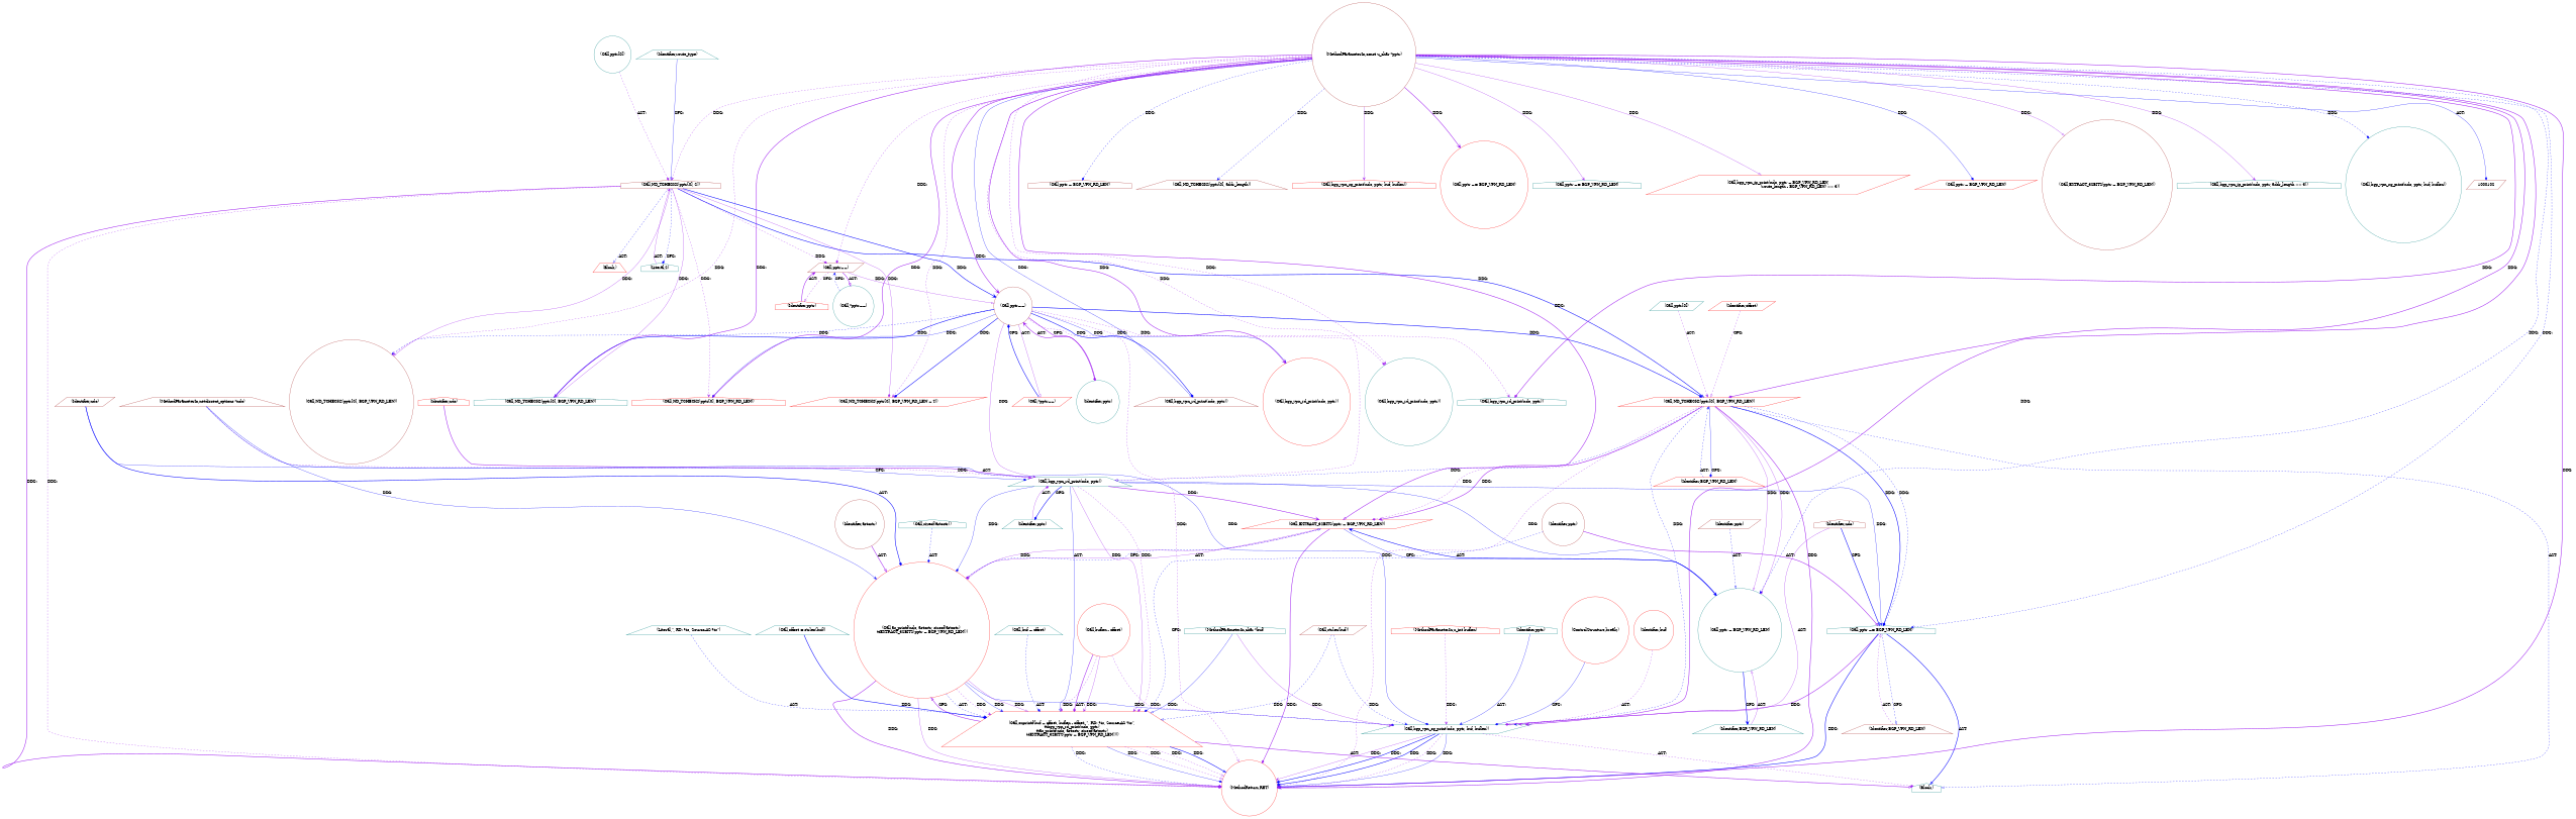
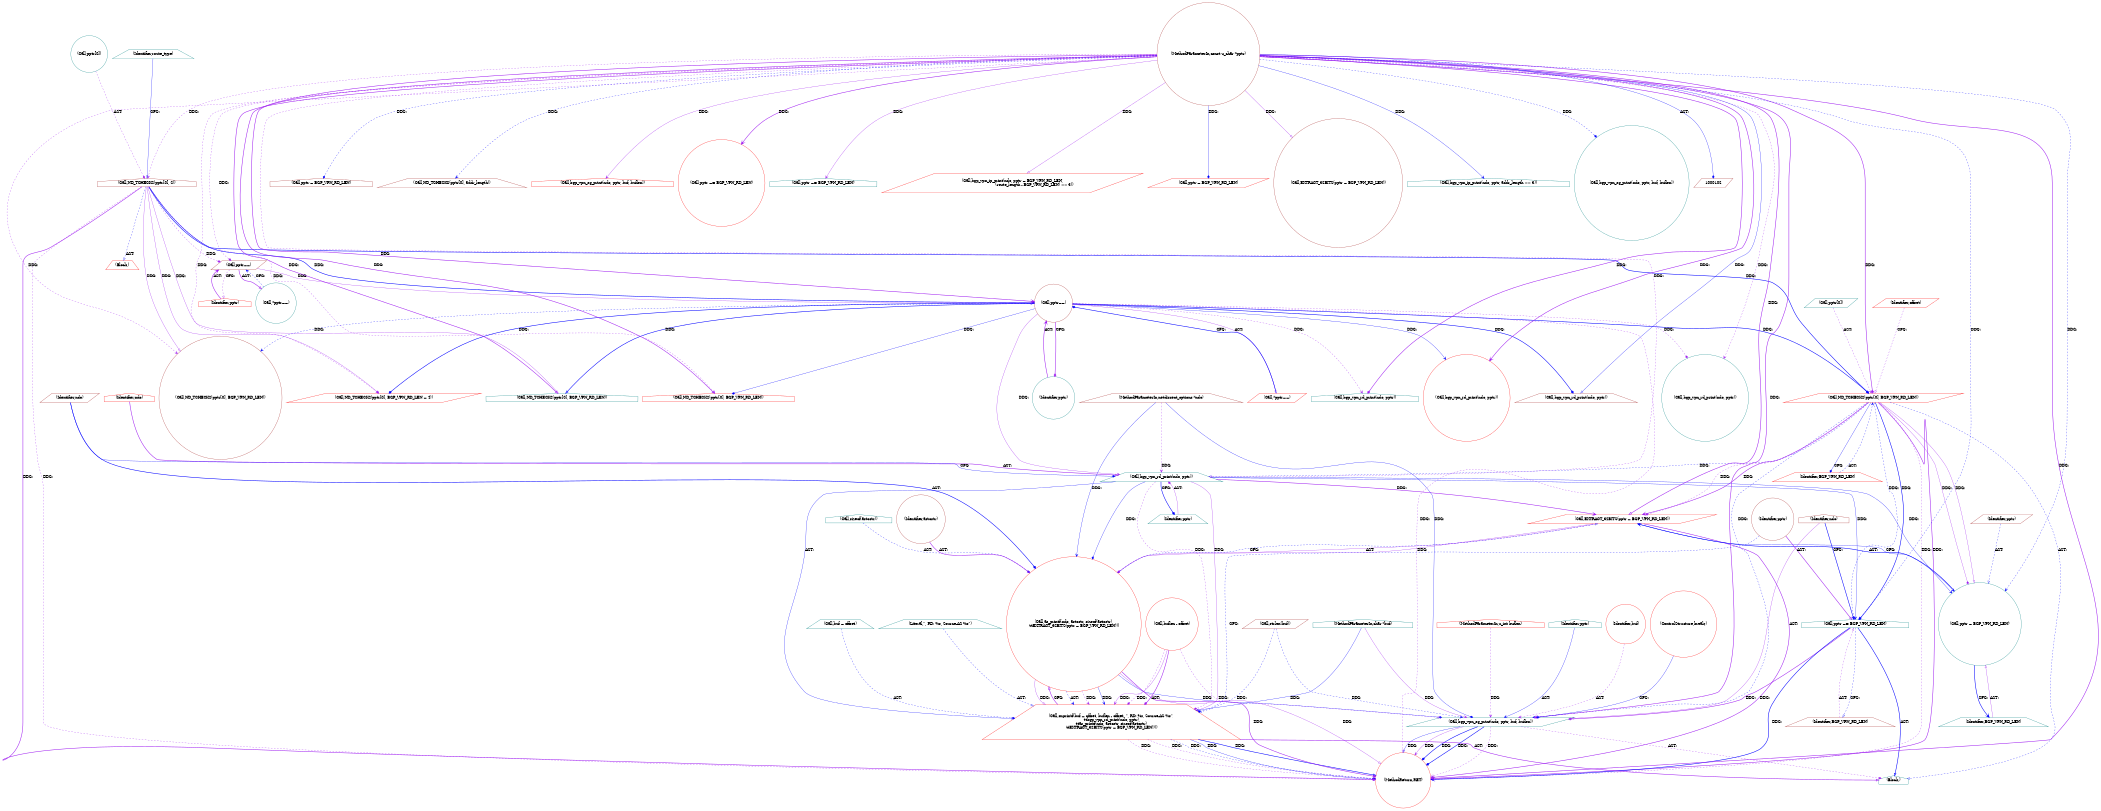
  digraph {
    node [color=teal shape=circle]
    edge [arrowhead=diamond color=purple style=dashed]
    n1 [color=red label="(Call,ND_TCHECK2(pptr[0], BGP_VPN_RD_LEN))" shape=parallelogram]
    n2 [label="(Call,bgp_vpn_rd_print(ndo, pptr))" shape=trapezium]
    n3 [label="(Call,bgp_vpn_sg_print(ndo, pptr, buf, buflen))" shape=parallelogram]
    n4 [color=red label="(Call,EXTRACT_32BITS(pptr + BGP_VPN_RD_LEN))" shape=parallelogram]
    n5 [label="(Call,pptr + BGP_VPN_RD_LEN)"]
    n6 [label="(Call,pptr += BGP_VPN_RD_LEN)" shape=house]
    n7 [label="(Block,)" shape=house]
    n8 [color=red label="(MethodReturn,RET)"]
    n9 [color=red label="(Identifier,BGP_VPN_RD_LEN)" shape=trapezium]
    n10 [color=red label="(Call,snprintf(buf + offset, buflen - offset, \", RD: %s, Source-AS %s\",\n \t\tbgp_vpn_rd_print(ndo, pptr),\n \t\tas_printf(ndo, astostr, sizeof(astostr),\n \t\tEXTRACT_32BITS(pptr + BGP_VPN_RD_LEN))))" shape=trapezium]
    n11 [color=red label="(Call,as_printf(ndo, astostr, sizeof(astostr),\n \t\tEXTRACT_32BITS(pptr + BGP_VPN_RD_LEN)))"]
    n12 [label="(Identifier,pptr)" shape=trapezium]
    n13 [label="(Identifier,BGP_VPN_RD_LEN)" shape=trapezium]
    n14 [color=brown label="(Identifier,BGP_VPN_RD_LEN)" shape=trapezium]
    n15 [color=brown label="(Call,ND_TCHECK2(pptr[0], 2))" shape=house]
    n16 [color=brown label="(Call,pptr++)"]
    n17 [color=brown label="(Call,pptr++)" shape=parallelogram]
    n18 [color=red label="(Call,ND_TCHECK2(pptr[0], BGP_VPN_RD_LEN + 4))" shape=parallelogram]
    n19 [color=red label="(Call,ND_TCHECK2(pptr[0], BGP_VPN_RD_LEN))" shape=house]
    n20 [color=red label="(Block,)" shape=trapezium]
    n21 [color=brown label="(Call,ND_TCHECK2(pptr[0], BGP_VPN_RD_LEN))"]
    n22 [label="(Call,ND_TCHECK2(pptr[0], BGP_VPN_RD_LEN))" shape=house]
-   n23 [label="(Literal,2)" shape=house]
    n24 [color=red label="(Call,bgp_vpn_rd_print(ndo, pptr))"]
    n25 [color=brown label="(Call,bgp_vpn_rd_print(ndo, pptr))" shape=trapezium]
    n26 [label="(Call,bgp_vpn_rd_print(ndo, pptr))"]
    n27 [label="(Call,bgp_vpn_rd_print(ndo, pptr))" shape=house]
    n28 [color=red label="(Call,*pptr++)" shape=parallelogram]
    n29 [label="(Identifier,pptr)"]
    n30 [color=red label="(Identifier,pptr)" shape=house]
    n31 [label="(Call,*pptr++)"]
    n32 [color=brown label="(MethodParameterIn,const u_char *pptr)"]
    n33 [color=brown label="(Call,pptr + BGP_VPN_RD_LEN)" shape=house]
    n34 [color=brown label="(Call,ND_TCHECK2(pptr[0], addr_length))" shape=trapezium]
    n35 [color=red label="(Call,bgp_vpn_sg_print(ndo, pptr, buf, buflen))" shape=house]
    n36 [color=red label="(Call,pptr += BGP_VPN_RD_LEN)"]
    n37 [label="(Call,pptr += BGP_VPN_RD_LEN)" shape=house]
    n38 [color=red label="(Call,bgp_vpn_ip_print(ndo, pptr + BGP_VPN_RD_LEN,\n                                      (route_length - BGP_VPN_RD_LEN) << 3))" shape=parallelogram]
    n39 [color=red label="(Call,pptr + BGP_VPN_RD_LEN)" shape=parallelogram]
    n40 [color=brown label="(Call,EXTRACT_32BITS(pptr + BGP_VPN_RD_LEN))"]
    n41 [label="(Call,bgp_vpn_ip_print(ndo, pptr, addr_length << 3))" shape=house]
    n42 [label="(Call,bgp_vpn_sg_print(ndo, pptr, buf, buflen))"]
    1000102 [color=brown shape=parallelogram]
    n44 [color=red label="(MethodParameterIn,u_int buflen)" shape=house]
    n45 [color=red label="(Identifier,ndo)" shape=house]
    n46 [color=red label="(Call,buflen - offset)"]
    n47 [color=brown label="(Identifier,pptr)"]
    n48 [label="(Call,pptr[0])" shape=parallelogram]
    n49 [label="(Call,pptr[0])"]
    n50 [label="(Call,sizeof(astostr))" shape=house]
    n51 [label="(Identifier,pptr)" shape=house]
    n52 [color=brown label="(Identifier,ndo)" shape=parallelogram]
    n53 [label="(Literal,\", RD: %s, Source-AS %s\")" shape=trapezium]
-   n54 [label="(Call,offset = strlen(buf))" shape=trapezium]
    n55 [color=brown label="(Identifier,pptr)" shape=parallelogram]
    n56 [color=brown label="(MethodParameterIn,netdissect_options *ndo)" shape=trapezium]
    n57 [color=red label="(ControlStructure,break;)"]
    n58 [color=brown label="(Identifier,ndo)" shape=house]
    n59 [color=red label="(Identifier,offset)" shape=parallelogram]
    n60 [label="(Call,buf + offset)" shape=trapezium]
    n61 [label="(MethodParameterIn,char *buf)" shape=house]
    n62 [color=brown label="(Call,strlen(buf))" shape=parallelogram]
    n63 [color=brown label="(Identifier,astostr)"]
    n64 [color=red label="(Identifier,buf)"]
    n65 [label="(Identifier,route_type)" shape=trapezium]
    n1 -> n2 [arrowhead=onormal color=blue label="DDG: "]
    n1 -> n3 [arrowhead=vee color=blue label="DDG: "]
    n1 -> n4 [arrowhead=vee label="DDG: " style=bold]
    n1 -> n4 [label="DDG: "]
    n1 -> n5 [arrowhead=onormal label="DDG: " style=solid]
    n1 -> n5 [label="DDG: " style=solid]
    n1 -> n6 [color=blue label="DDG: " style=bold]
    n1 -> n6 [color=blue label="DDG: "]
    n1 -> n7 [arrowhead=onormal color=blue label="AST: "]
    n1 -> n8 [label="DDG: "]
    n1 -> n8 [arrowhead=onormal label="DDG: " style=bold]
    n1 -> n9 [color=blue label="CFG: " style=solid]
    n2 -> n4 [arrowhead=vee label="DDG: " style=bold]
    n2 -> n5 [arrowhead=vee color=blue label="DDG: " style=solid]
    n2 -> n6 [arrowhead=vee color=blue label="DDG: " style=solid]
    n2 -> n10 [arrowhead=onormal color=blue label="AST: " style=solid]
    n2 -> n10 [arrowhead=vee label="DDG: " style=solid]
    n2 -> n10 [label="DDG: "]
    n2 -> n11 [color=blue label="DDG: " style=solid]
    n2 -> n12 [color=blue label="CFG: " style=bold]
    n3 -> n7 [label="AST: "]
    n3 -> n8 [arrowhead=onormal color=blue label="DDG: " style=solid]
    n3 -> n8 [arrowhead=vee label="DDG: " style=solid]
    n3 -> n8 [color=blue label="DDG: " style=bold]
    n3 -> n8 [color=blue label="DDG: " style=bold]
    n3 -> n8 [arrowhead=onormal label="DDG: "]
    n4 -> n5 [arrowhead=vee color=blue label="CFG: " style=solid]
    n4 -> n8 [label="DDG: " style=bold]
    n4 -> n11 [label="AST: " style=solid]
    n4 -> n11 [label="DDG: " style=solid]
    n5 -> n4 [arrowhead=vee color=blue label="AST: " style=bold]
    n5 -> n13 [arrowhead=vee color=blue label="CFG: " style=bold]
    n6 -> n3 [label="DDG: " style=bold]
    n6 -> n7 [arrowhead=onormal color=blue label="AST: " style=bold]
    n6 -> n8 [arrowhead=vee color=blue label="DDG: " style=bold]
    n6 -> n14 [arrowhead=onormal color=blue label="CFG: "]
    n9 -> n1 [arrowhead=vee color=blue label="AST: "]
    n10 -> n7 [arrowhead=onormal label="AST: " style=bold]
    n10 -> n8 [arrowhead=onormal label="DDG: "]
    n10 -> n8 [arrowhead=onormal label="DDG: "]
    n10 -> n8 [arrowhead=onormal color=blue label="DDG: " style=bold]
    n10 -> n8 [color=blue label="DDG: "]
    n10 -> n8 [color=blue label="DDG: " style=solid]
    n10 -> n11 [arrowhead=onormal label="CFG: " style=bold]
    n11 -> n3 [color=blue label="DDG: " style=solid]
    n11 -> n4 [arrowhead=onormal color=blue label="CFG: "]
    n11 -> n8 [label="DDG: " style=bold]
    n11 -> n8 [arrowhead=onormal label="DDG: " style=solid]
    n11 -> n10 [arrowhead=vee color=blue label="AST: "]
    n11 -> n10 [arrowhead=vee label="DDG: "]
    n11 -> n10 [arrowhead=vee color=blue label="DDG: " style=solid]
    n11 -> n10 [arrowhead=onormal label="DDG: " style=solid]
    n12 -> n2 [label="AST: " style=solid]
    n13 -> n5 [arrowhead=onormal label="AST: " style=solid]
    n14 -> n6 [arrowhead=onormal label="AST: "]
    n15 -> n1 [arrowhead=onormal color=blue label="DDG: " style=bold]
    n15 -> n8 [label="DDG: "]
    n15 -> n8 [arrowhead=onormal label="DDG: " style=bold]
    n15 -> n16 [arrowhead=vee color=blue label="DDG: " style=bold]
    n15 -> n17 [label="DDG: "]
    n15 -> n18 [label="DDG: " style=solid]
    n15 -> n19 [arrowhead=vee label="DDG: "]
    n15 -> n20 [arrowhead=onormal color=blue label="AST: "]
    n15 -> n21 [arrowhead=onormal label="DDG: " style=solid]
    n15 -> n22 [arrowhead=onormal label="DDG: " style=solid]
-   n15 -> n23 [color=blue label="CFG: "]
    n16 -> n1 [color=blue label="DDG: " style=bold]
    n16 -> n2 [arrowhead=vee label="DDG: " style=solid]
    n16 -> n8 [arrowhead=onormal label="DDG: "]
    n16 -> n18 [color=blue label="DDG: " style=bold]
    n16 -> n19 [color=blue label="DDG: " style=solid]
    n16 -> n21 [arrowhead=vee color=blue label="DDG: "]
    n16 -> n22 [arrowhead=onormal color=blue label="DDG: " style=bold]
    n16 -> n24 [arrowhead=vee color=blue label="DDG: " style=solid]
    n16 -> n25 [color=blue label="DDG: " style=bold]
    n16 -> n26 [label="DDG: "]
    n16 -> n27 [arrowhead=vee label="DDG: "]
    n16 -> n28 [arrowhead=onormal label="AST: " style=solid]
    n16 -> n29 [label="CFG: " style=bold]
    n17 -> n16 [arrowhead=onormal label="DDG: " style=solid]
    n17 -> n30 [arrowhead=onormal label="CFG: "]
    n17 -> n31 [arrowhead=onormal label="AST: " style=bold]
-   n23 -> n15 [arrowhead=vee label="AST: " style=solid]
    n28 -> n16 [color=blue label="CFG: " style=bold]
    n29 -> n16 [arrowhead=vee label="AST: " style=bold]
    n30 -> n17 [arrowhead=vee label="AST: " style=bold]
    n31 -> n17 [arrowhead=vee color=blue label="CFG: "]
    n32 -> n1 [label="DDG: " style=bold]
    n32 -> n2 [arrowhead=onormal label="DDG: "]
    n32 -> n3 [arrowhead=vee label="DDG: " style=bold]
    n32 -> n4 [arrowhead=onormal label="DDG: " style=bold]
    n32 -> n5 [arrowhead=vee color=blue label="DDG: "]
    n32 -> n6 [arrowhead=vee color=blue label="DDG: "]
    n32 -> n8 [arrowhead=vee label="DDG: " style=bold]
    n32 -> n15 [arrowhead=vee label="DDG: "]
    n32 -> n16 [arrowhead=vee label="DDG: " style=bold]
    n32 -> n17 [label="DDG: "]
    n32 -> n18 [arrowhead=vee label="DDG: "]
    n32 -> n19 [arrowhead=onormal label="DDG: " style=bold]
    n32 -> n21 [arrowhead=vee label="DDG: "]
    n32 -> n22 [arrowhead=onormal label="DDG: " style=bold]
    n32 -> n24 [arrowhead=vee label="DDG: " style=bold]
    n32 -> n25 [arrowhead=onormal color=blue label="DDG: " style=solid]
    n32 -> n26 [arrowhead=vee label="DDG: "]
    n32 -> n27 [label="DDG: " style=bold]
    n32 -> n33 [color=blue label="DDG: "]
    n32 -> n34 [arrowhead=vee color=blue label="DDG: "]
    n32 -> n35 [arrowhead=vee label="DDG: " style=solid]
    n32 -> n36 [arrowhead=vee label="DDG: " style=bold]
    n32 -> n37 [arrowhead=vee label="DDG: " style=solid]
    n32 -> n38 [arrowhead=onormal label="DDG: " style=solid]
    n32 -> n39 [color=blue label="DDG: " style=solid]
    n32 -> n40 [arrowhead=onormal label="DDG: " style=solid]
-   n32 -> n41 [arrowhead=vee label="DDG: " style=solid]
+   n32 -> n41 [arrowhead=vee color=blue label="DDG: " style=solid]
    n32 -> n42 [color=blue label="DDG: "]
    n32 -> 1000102 [color=blue label="AST: " style=solid]
    n44 -> n3 [arrowhead=vee label="DDG: "]
    n45 -> n2 [arrowhead=onormal label="AST: " style=bold]
    n46 -> n3 [arrowhead=onormal label="DDG: "]
    n46 -> n10 [label="AST: " style=bold]
    n46 -> n10 [arrowhead=vee label="DDG: " style=solid]
    n46 -> n10 [label="DDG: "]
    n47 -> n6 [arrowhead=onormal label="AST: " style=bold]
    n47 -> n10 [color=blue label="CFG: "]
    n48 -> n1 [arrowhead=vee label="AST: "]
    n49 -> n15 [label="AST: "]
    n50 -> n11 [color=blue label="AST: "]
    n51 -> n3 [arrowhead=vee color=blue label="AST: " style=solid]
    n52 -> n2 [color=blue label="CFG: " style=solid]
    n52 -> n11 [color=blue label="AST: " style=bold]
    n53 -> n10 [arrowhead=onormal color=blue label="AST: "]
-   n54 -> n10 [color=blue label="DDG: " style=bold]
    n55 -> n5 [arrowhead=onormal color=blue label="AST: "]
    n56 -> n2 [arrowhead=vee label="DDG: "]
    n56 -> n3 [color=blue label="DDG: " style=solid]
    n56 -> n11 [arrowhead=vee color=blue label="DDG: " style=solid]
    n57 -> n3 [color=blue label="CFG: " style=solid]
    n58 -> n3 [arrowhead=onormal label="AST: " style=solid]
    n58 -> n6 [arrowhead=onormal color=blue label="CFG: " style=bold]
    n59 -> n1 [arrowhead=onormal label="CFG: "]
    n60 -> n10 [color=blue label="AST: "]
    n61 -> n3 [arrowhead=vee label="DDG: " style=solid]
    n61 -> n10 [arrowhead=onormal color=blue label="DDG: " style=solid]
    n62 -> n3 [arrowhead=vee color=blue label="DDG: "]
    n62 -> n10 [arrowhead=onormal color=blue label="DDG: "]
    n63 -> n11 [arrowhead=onormal label="AST: " style=bold]
    n64 -> n3 [arrowhead=vee label="AST: "]
    n65 -> n15 [arrowhead=onormal color=blue label="CFG: " style=solid]
  }
